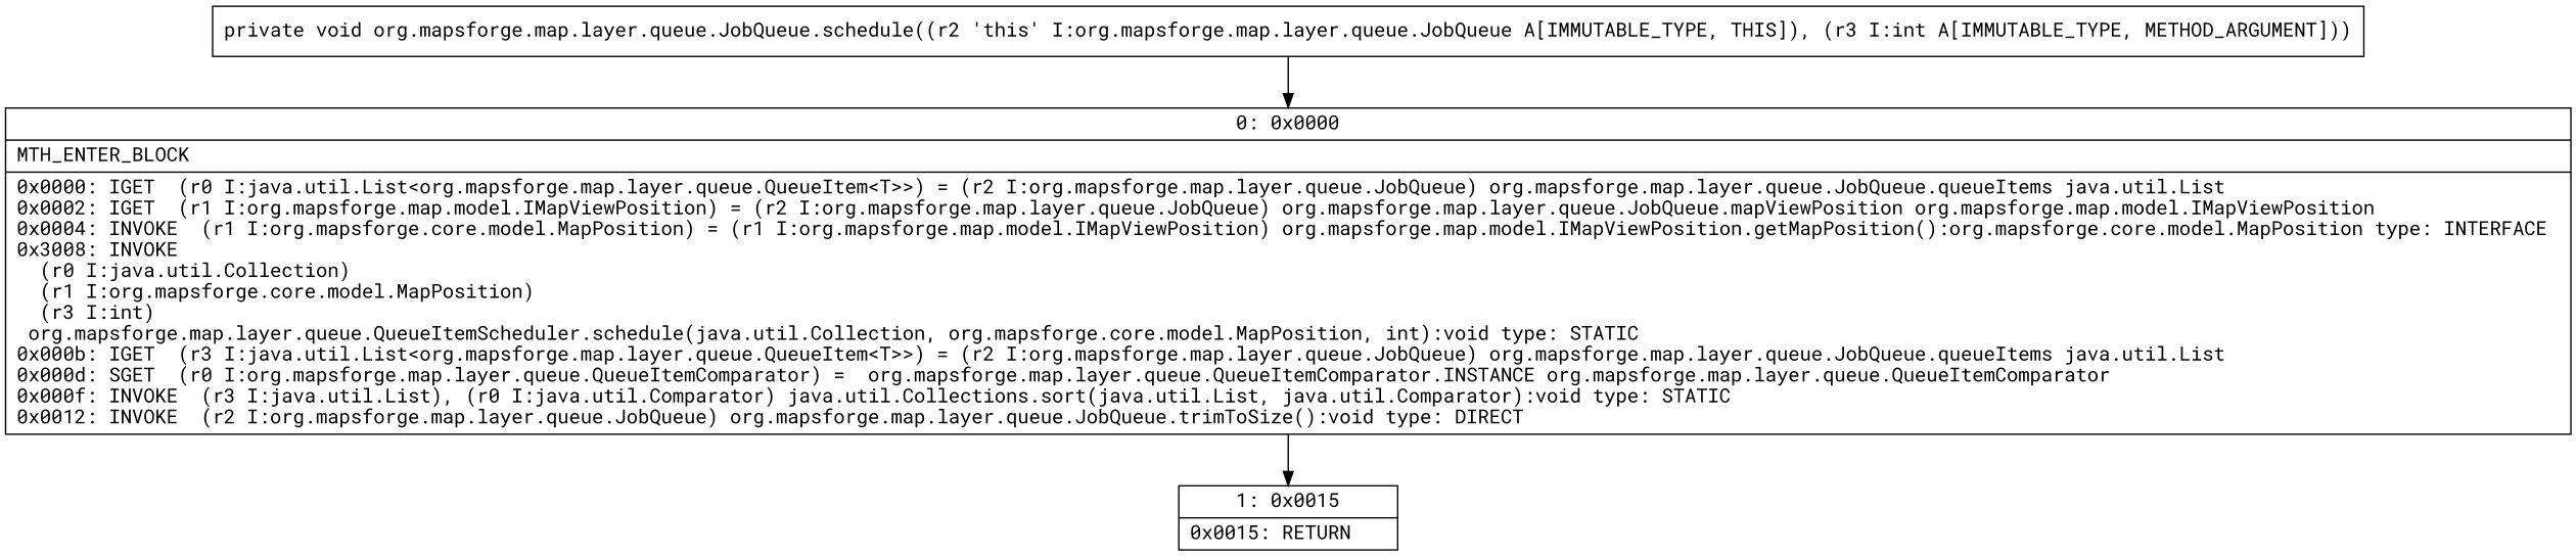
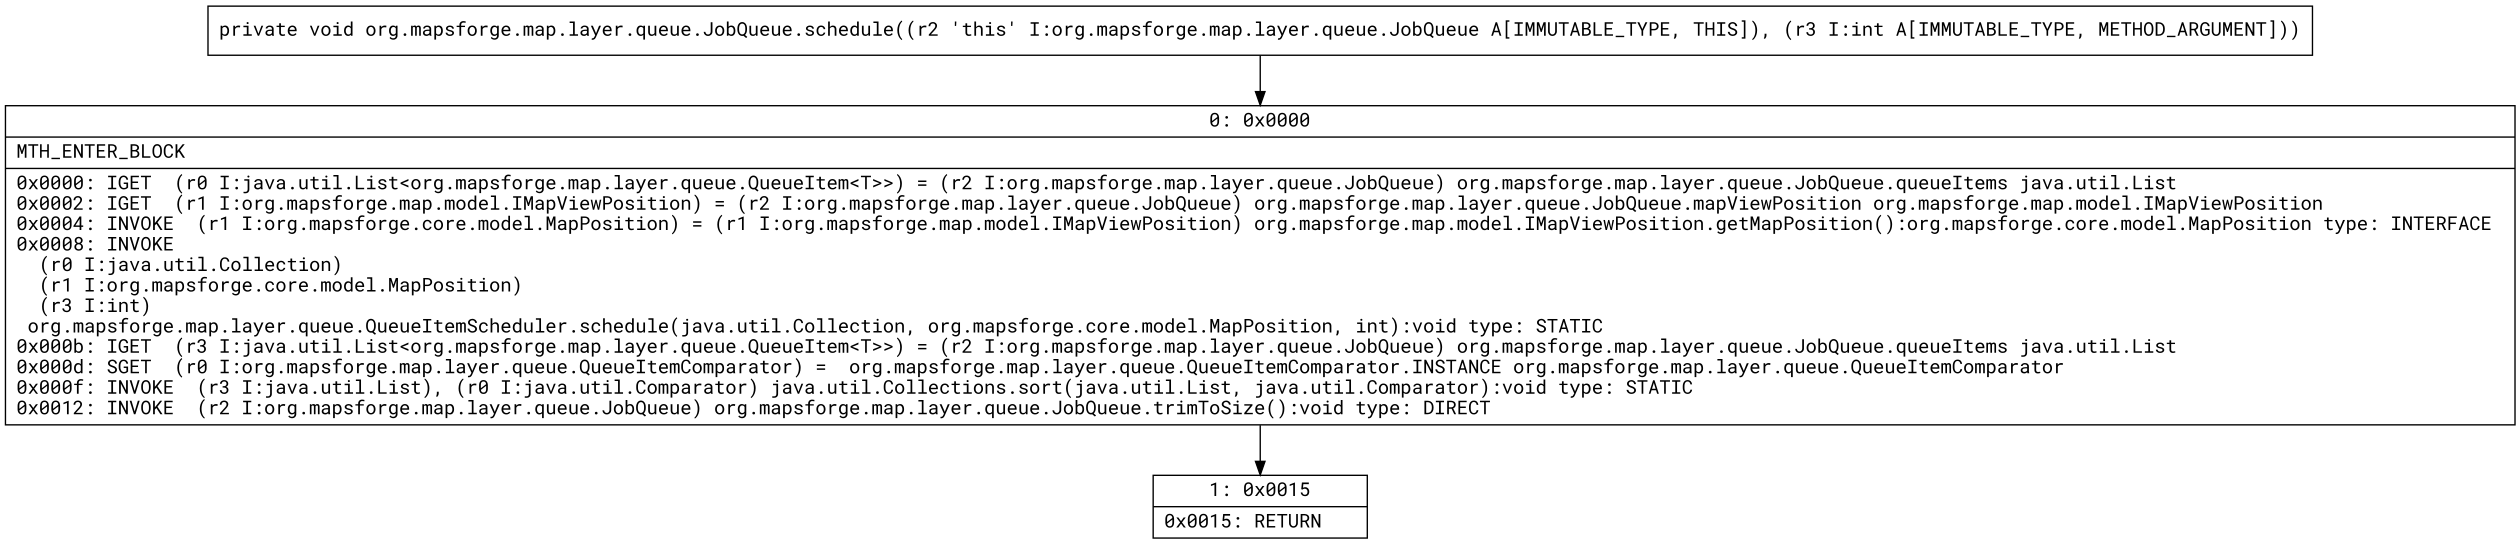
  digraph {
    fontname="Roboto Mono"
    node [shape=record fontname="Roboto Mono"]
    edge [fontname="Roboto Mono"]
-   n1 [label="{0\:\ 0x0000|MTH_ENTER_BLOCK\l|0x0000: IGET  (r0 I:java.util.List\<org.mapsforge.map.layer.queue.QueueItem\<T\>\>) = (r2 I:org.mapsforge.map.layer.queue.JobQueue) org.mapsforge.map.layer.queue.JobQueue.queueItems java.util.List \l0x0002: IGET  (r1 I:org.mapsforge.map.model.IMapViewPosition) = (r2 I:org.mapsforge.map.layer.queue.JobQueue) org.mapsforge.map.layer.queue.JobQueue.mapViewPosition org.mapsforge.map.model.IMapViewPosition \l0x0004: INVOKE  (r1 I:org.mapsforge.core.model.MapPosition) = (r1 I:org.mapsforge.map.model.IMapViewPosition) org.mapsforge.map.model.IMapViewPosition.getMapPosition():org.mapsforge.core.model.MapPosition type: INTERFACE \l0x3008: INVOKE  \l  (r0 I:java.util.Collection)\l  (r1 I:org.mapsforge.core.model.MapPosition)\l  (r3 I:int)\l org.mapsforge.map.layer.queue.QueueItemScheduler.schedule(java.util.Collection, org.mapsforge.core.model.MapPosition, int):void type: STATIC \l0x000b: IGET  (r3 I:java.util.List\<org.mapsforge.map.layer.queue.QueueItem\<T\>\>) = (r2 I:org.mapsforge.map.layer.queue.JobQueue) org.mapsforge.map.layer.queue.JobQueue.queueItems java.util.List \l0x000d: SGET  (r0 I:org.mapsforge.map.layer.queue.QueueItemComparator) =  org.mapsforge.map.layer.queue.QueueItemComparator.INSTANCE org.mapsforge.map.layer.queue.QueueItemComparator \l0x000f: INVOKE  (r3 I:java.util.List), (r0 I:java.util.Comparator) java.util.Collections.sort(java.util.List, java.util.Comparator):void type: STATIC \l0x0012: INVOKE  (r2 I:org.mapsforge.map.layer.queue.JobQueue) org.mapsforge.map.layer.queue.JobQueue.trimToSize():void type: DIRECT \l}"]
+   n1 [label="{0\:\ 0x0000|MTH_ENTER_BLOCK\l|0x0000: IGET  (r0 I:java.util.List\<org.mapsforge.map.layer.queue.QueueItem\<T\>\>) = (r2 I:org.mapsforge.map.layer.queue.JobQueue) org.mapsforge.map.layer.queue.JobQueue.queueItems java.util.List \l0x0002: IGET  (r1 I:org.mapsforge.map.model.IMapViewPosition) = (r2 I:org.mapsforge.map.layer.queue.JobQueue) org.mapsforge.map.layer.queue.JobQueue.mapViewPosition org.mapsforge.map.model.IMapViewPosition \l0x0004: INVOKE  (r1 I:org.mapsforge.core.model.MapPosition) = (r1 I:org.mapsforge.map.model.IMapViewPosition) org.mapsforge.map.model.IMapViewPosition.getMapPosition():org.mapsforge.core.model.MapPosition type: INTERFACE \l0x0008: INVOKE  \l  (r0 I:java.util.Collection)\l  (r1 I:org.mapsforge.core.model.MapPosition)\l  (r3 I:int)\l org.mapsforge.map.layer.queue.QueueItemScheduler.schedule(java.util.Collection, org.mapsforge.core.model.MapPosition, int):void type: STATIC \l0x000b: IGET  (r3 I:java.util.List\<org.mapsforge.map.layer.queue.QueueItem\<T\>\>) = (r2 I:org.mapsforge.map.layer.queue.JobQueue) org.mapsforge.map.layer.queue.JobQueue.queueItems java.util.List \l0x000d: SGET  (r0 I:org.mapsforge.map.layer.queue.QueueItemComparator) =  org.mapsforge.map.layer.queue.QueueItemComparator.INSTANCE org.mapsforge.map.layer.queue.QueueItemComparator \l0x000f: INVOKE  (r3 I:java.util.List), (r0 I:java.util.Comparator) java.util.Collections.sort(java.util.List, java.util.Comparator):void type: STATIC \l0x0012: INVOKE  (r2 I:org.mapsforge.map.layer.queue.JobQueue) org.mapsforge.map.layer.queue.JobQueue.trimToSize():void type: DIRECT \l}"]
    n2 [label="{1\:\ 0x0015|0x0015: RETURN   \l}"]
    n3 [label="{private void org.mapsforge.map.layer.queue.JobQueue.schedule((r2 'this' I:org.mapsforge.map.layer.queue.JobQueue A[IMMUTABLE_TYPE, THIS]), (r3 I:int A[IMMUTABLE_TYPE, METHOD_ARGUMENT])) }"]
    n1 -> n2
    n3 -> n1
  }
